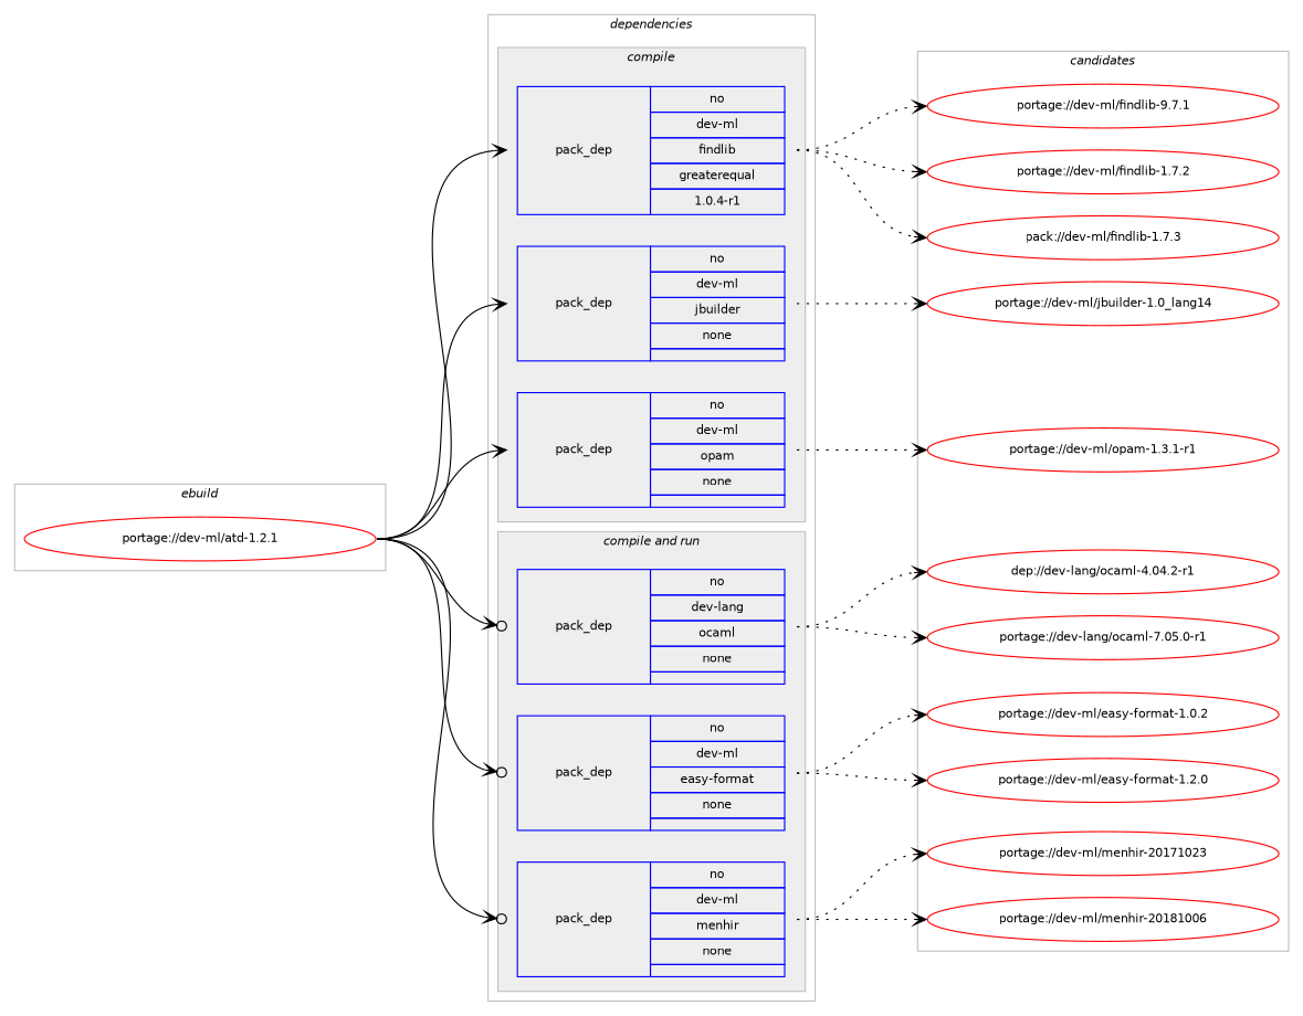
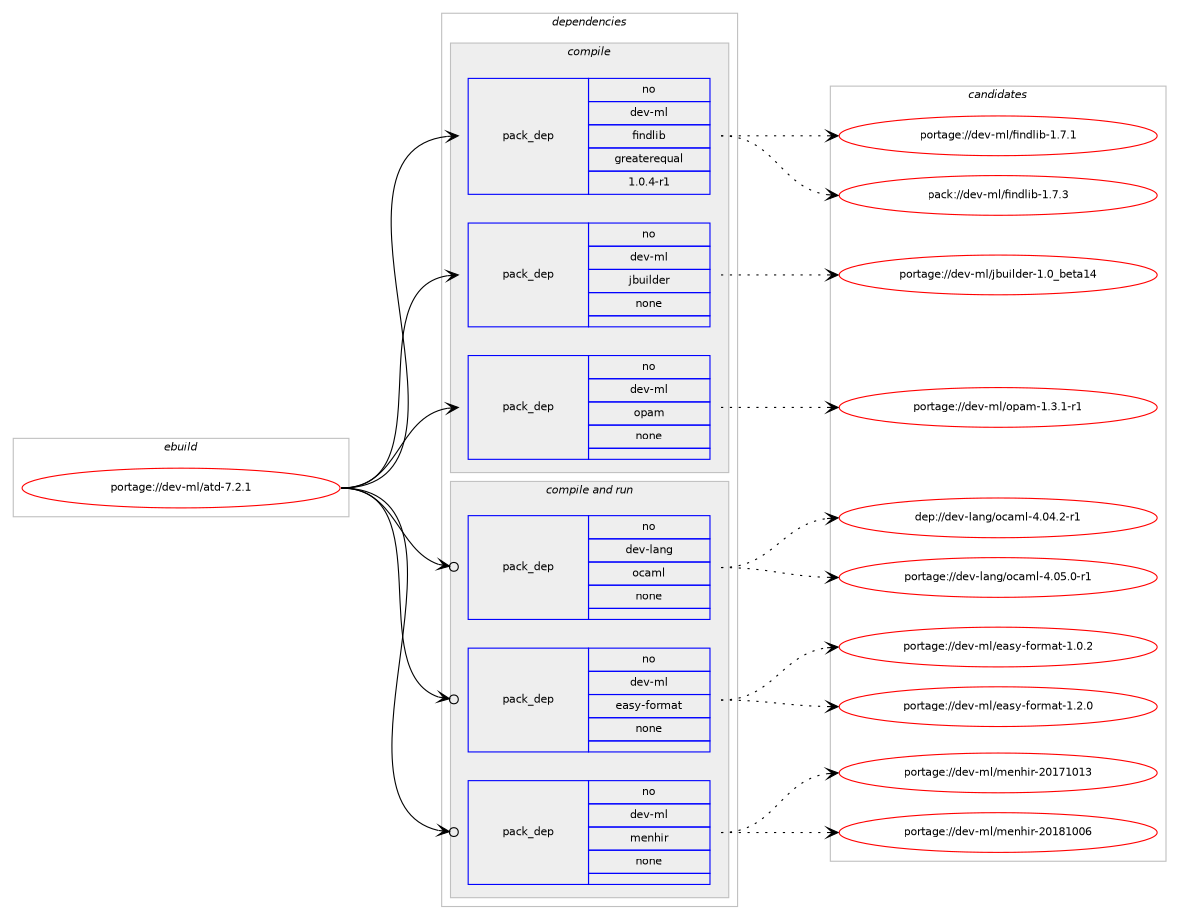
  digraph {
    compound=true
    concentrate=true
    fontname=Helvetica
    fontsize=10
    newrank=true
    rankdir=LR
    ranksep=1.5
    node [color=red fontname=Helvetica fontsize=10]
    edge [arrowhead=vee headport=w style=dotted tailport=e weight=100]
-   n1 [label="portage://dev-ml/atd-1.2.1" width=4]
+   n1 [label="portage://dev-ml/atd-7.2.1" width=4]
    n2 [color=blue label=<<TABLE BORDER="0" CELLBORDER="1" CELLSPACING="0" CELLPADDING="4" WIDTH="220"><TR><TD ROWSPAN="6" CELLPADDING="30">pack_dep</TD></TR><TR><TD WIDTH="110">no</TD></TR><TR><TD>dev-ml</TD></TR><TR><TD>findlib</TD></TR><TR><TD>greaterequal</TD></TR><TR><TD>1.0.4-r1</TD></TR></TABLE>> shape=none]
    n3 [color=blue label=<<TABLE BORDER="0" CELLBORDER="1" CELLSPACING="0" CELLPADDING="4" WIDTH="220"><TR><TD ROWSPAN="6" CELLPADDING="30">pack_dep</TD></TR><TR><TD WIDTH="110">no</TD></TR><TR><TD>dev-ml</TD></TR><TR><TD>jbuilder</TD></TR><TR><TD>none</TD></TR><TR><TD></TD></TR></TABLE>> shape=none]
    n4 [color=blue label=<<TABLE BORDER="0" CELLBORDER="1" CELLSPACING="0" CELLPADDING="4" WIDTH="220"><TR><TD ROWSPAN="6" CELLPADDING="30">pack_dep</TD></TR><TR><TD WIDTH="110">no</TD></TR><TR><TD>dev-ml</TD></TR><TR><TD>opam</TD></TR><TR><TD>none</TD></TR><TR><TD></TD></TR></TABLE>> shape=none]
    n5 [color=blue label=<<TABLE BORDER="0" CELLBORDER="1" CELLSPACING="0" CELLPADDING="4" WIDTH="220"><TR><TD ROWSPAN="6" CELLPADDING="30">pack_dep</TD></TR><TR><TD WIDTH="110">no</TD></TR><TR><TD>dev-lang</TD></TR><TR><TD>ocaml</TD></TR><TR><TD>none</TD></TR><TR><TD></TD></TR></TABLE>> shape=none]
    n6 [color=blue label=<<TABLE BORDER="0" CELLBORDER="1" CELLSPACING="0" CELLPADDING="4" WIDTH="220"><TR><TD ROWSPAN="6" CELLPADDING="30">pack_dep</TD></TR><TR><TD WIDTH="110">no</TD></TR><TR><TD>dev-ml</TD></TR><TR><TD>easy-format</TD></TR><TR><TD>none</TD></TR><TR><TD></TD></TR></TABLE>> shape=none]
    n7 [color=blue label=<<TABLE BORDER="0" CELLBORDER="1" CELLSPACING="0" CELLPADDING="4" WIDTH="220"><TR><TD ROWSPAN="6" CELLPADDING="30">pack_dep</TD></TR><TR><TD WIDTH="110">no</TD></TR><TR><TD>dev-ml</TD></TR><TR><TD>menhir</TD></TR><TR><TD>none</TD></TR><TR><TD></TD></TR></TABLE>> shape=none]
-   n8 [label="portage://dev-ml/findlib-9.7.1" width=4]
-   n9 [label="portage://dev-ml/findlib-1.7.2" width=4]
+   n8 [label="portage://dev-ml/findlib-1.7.1" width=4]
    n10 [label="pack://dev-ml/findlib-1.7.3" width=4]
-   n11 [label="portage://dev-ml/jbuilder-1.0_lang14" width=4]
+   n11 [label="portage://dev-ml/jbuilder-1.0_beta14" width=4]
    n12 [label="portage://dev-ml/opam-1.3.1-r1" width=4]
    n13 [label="dep://dev-lang/ocaml-4.04.2-r1" width=4]
-   n14 [label="portage://dev-lang/ocaml-7.05.0-r1" width=4]
+   n14 [label="portage://dev-lang/ocaml-4.05.0-r1" width=4]
    n15 [label="portage://dev-ml/easy-format-1.0.2" width=4]
    n16 [label="portage://dev-ml/easy-format-1.2.0" width=4]
-   n17 [label="portage://dev-ml/menhir-20171023" width=4]
+   n17 [label="portage://dev-ml/menhir-20171013" width=4]
    n18 [label="portage://dev-ml/menhir-20181006" width=4]
    subgraph cluster_1 {
      color=gray
      label=<<i>ebuild</i>>
      rank=same
      n1
    }
    subgraph cluster_2 {
      color=gray
      label=<<i>dependencies</i>>
      subgraph cluster_3 {
        color=gray
        fillcolor="#eeeeee"
        label=<<i>compile</i>>
        style=filled
        subgraph sub_4 {
          color=gray
          fillcolor="#eeeeee"
          label=<<i>compile</i>>
          style=filled
          n2
        }
        subgraph sub_5 {
          color=gray
          fillcolor="#eeeeee"
          label=<<i>compile</i>>
          style=filled
          n3
        }
        subgraph sub_6 {
          color=gray
          fillcolor="#eeeeee"
          label=<<i>compile</i>>
          style=filled
          n4
        }
      }
      subgraph cluster_7 {
        color=gray
        fillcolor="#eeeeee"
        label=<<i>compile and run</i>>
        style=filled
        subgraph sub_8 {
          color=gray
          fillcolor="#eeeeee"
          label=<<i>compile and run</i>>
          style=filled
          n5
        }
        subgraph sub_9 {
          color=gray
          fillcolor="#eeeeee"
          label=<<i>compile and run</i>>
          style=filled
          n6
        }
        subgraph sub_10 {
          color=gray
          fillcolor="#eeeeee"
          label=<<i>compile and run</i>>
          style=filled
          n7
        }
      }
      subgraph cluster_11 {
        color=gray
        fillcolor="#eeeeee"
        label=<<i>run</i>>
        style=filled
      }
    }
    subgraph cluster_12 {
      color=gray
      label=<<i>candidates</i>>
      rank=same
      subgraph sub_13 {
        color=black
        label=<<i>candidates</i>>
        nodesep=1
        rank=same
        n8
-       n9
        n10
      }
      subgraph sub_14 {
        color=black
        label=<<i>candidates</i>>
        nodesep=1
        rank=same
        n11
      }
      subgraph sub_15 {
        color=black
        label=<<i>candidates</i>>
        nodesep=1
        rank=same
        n12
      }
      subgraph sub_16 {
        color=black
        label=<<i>candidates</i>>
        nodesep=1
        rank=same
        n13
        n14
      }
      subgraph sub_17 {
        color=black
        label=<<i>candidates</i>>
        nodesep=1
        rank=same
        n15
        n16
      }
      subgraph sub_18 {
        color=black
        label=<<i>candidates</i>>
        nodesep=1
        rank=same
        n17
        n18
      }
    }
    n1 -> n2 [style=solid weight=20]
    n1 -> n3 [style=solid weight=20]
    n1 -> n4 [style=solid weight=20]
    n1 -> n5 [arrowhead=odotvee style=solid weight=20]
    n1 -> n6 [arrowhead=odotvee style=solid weight=20]
    n1 -> n7 [arrowhead=odotvee style=solid weight=20]
    n2 -> n8
-   n2 -> n9
    n2 -> n10
    n3 -> n11
    n4 -> n12
    n5 -> n13
    n5 -> n14
    n6 -> n15
    n6 -> n16
    n7 -> n17
    n7 -> n18
  }
